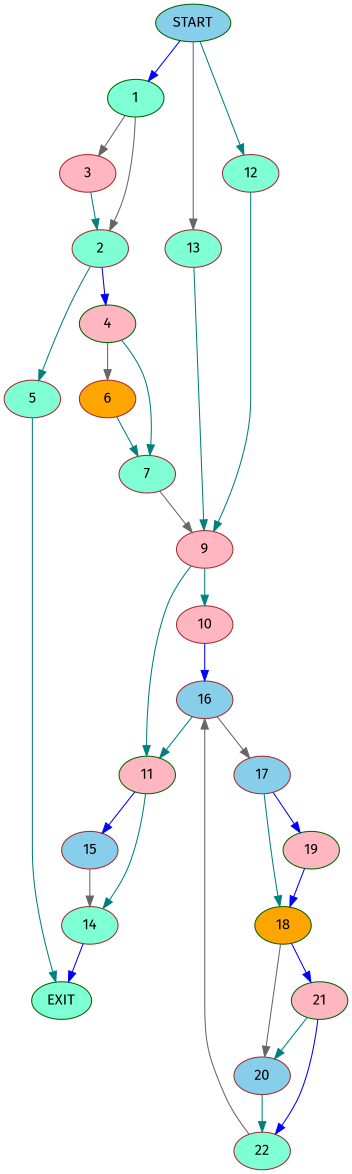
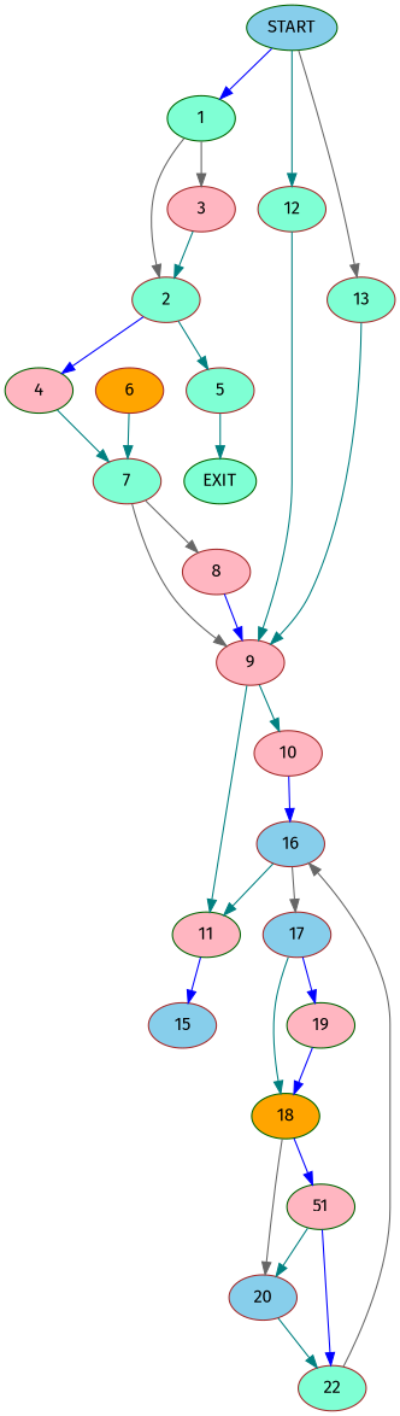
  digraph {
    fontname="Fira Sans"
    node [color=brown fillcolor=aquamarine fontname="Fira Sans" style=filled]
    edge [color=teal fontname="Fira Sans"]
    n1 [color=darkgreen fillcolor=skyblue label=START]
    1 [color=darkgreen]
    12
    13
    2
    3 [fillcolor=lightpink]
    9 [fillcolor=lightpink]
    n8 [color=darkgreen label=EXIT]
    4 [color=darkgreen fillcolor=lightpink]
    5
    6 [fillcolor=orange]
    7
+   8 [fillcolor=lightpink]
    10 [fillcolor=lightpink]
    11 [color=darkgreen fillcolor=lightpink]
    16 [fillcolor=skyblue]
-   14
    15 [fillcolor=skyblue]
    17 [fillcolor=skyblue]
    18 [color=darkgreen fillcolor=orange]
    19 [color=darkgreen fillcolor=lightpink]
    20 [fillcolor=skyblue]
-   21 [color=darkgreen fillcolor=lightpink]
+   21 [color=darkgreen fillcolor=lightpink label=51]
    22
    n1 -> 1 [color=blue]
    n1 -> 12
    n1 -> 13 [color=gray40]
    1 -> 2 [color=gray40]
    1 -> 3 [color=gray40]
    12 -> 9
    13 -> 9
    2 -> 4 [color=blue]
    2 -> 5
    3 -> 2
    9 -> 10
    9 -> 11
-   4 -> 6 [color=gray40]
    4 -> 7
    5 -> n8
    6 -> 7
    7 -> 9 [color=gray40]
+   7 -> 8 [color=gray40]
+   8 -> 9 [color=blue]
    10 -> 16 [color=blue]
-   11 -> 14
    11 -> 15 [color=blue]
    16 -> 11
    16 -> 17 [color=gray40]
-   14 -> n8 [color=blue]
-   15 -> 14 [color=gray40]
    17 -> 18
    17 -> 19 [color=blue]
    18 -> 20 [color=gray40]
    18 -> 21 [color=blue]
    19 -> 18 [color=blue]
    20 -> 22
    21 -> 20
    21 -> 22 [color=blue]
    22 -> 16 [color=gray40]
  }
